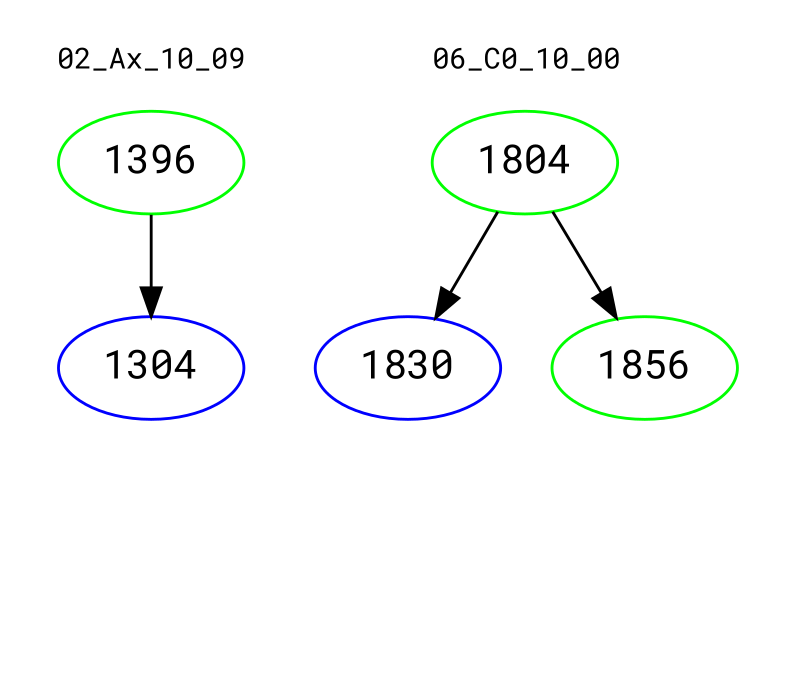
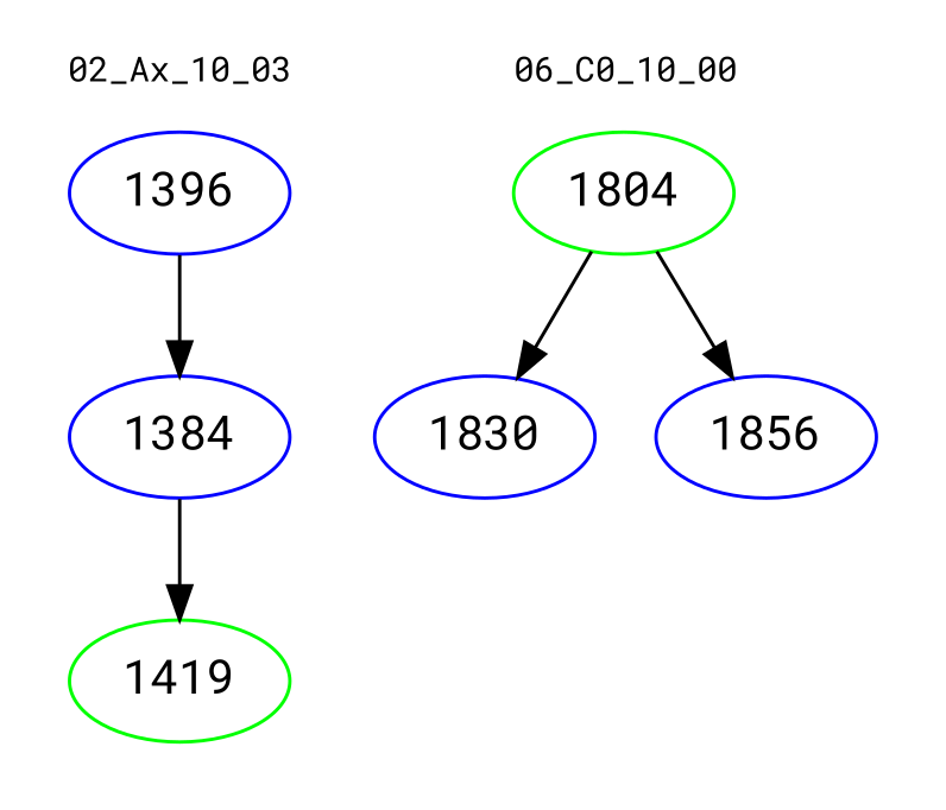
  digraph {
    fontname="Roboto Mono"
    node [color=blue fontname="Roboto Mono"]
    edge [color=black fontname="Roboto Mono"]
-   n1 [color=green label=1396]
-   n2 [label=1304]
+   n1 [label=1396]
+   n2 [label=1384]
+   n3 [color=green label=1419]
    n4 [label=1830]
    n5 [color=green label=1804]
-   n6 [color=green label=1856]
+   n6 [label=1856]
    subgraph cluster_1 {
      color=white
      fontsize=10
-     label="02_Ax_10_09"
+     label="02_Ax_10_03"
      n1
      n2
+     n3
    }
    subgraph cluster_2 {
      color=white
      fontsize=10
      label="06_C0_10_00"
      n4
      n5
      n6
    }
    n1 -> n2
+   n2 -> n3
    n5 -> n4
    n5 -> n6
  }
